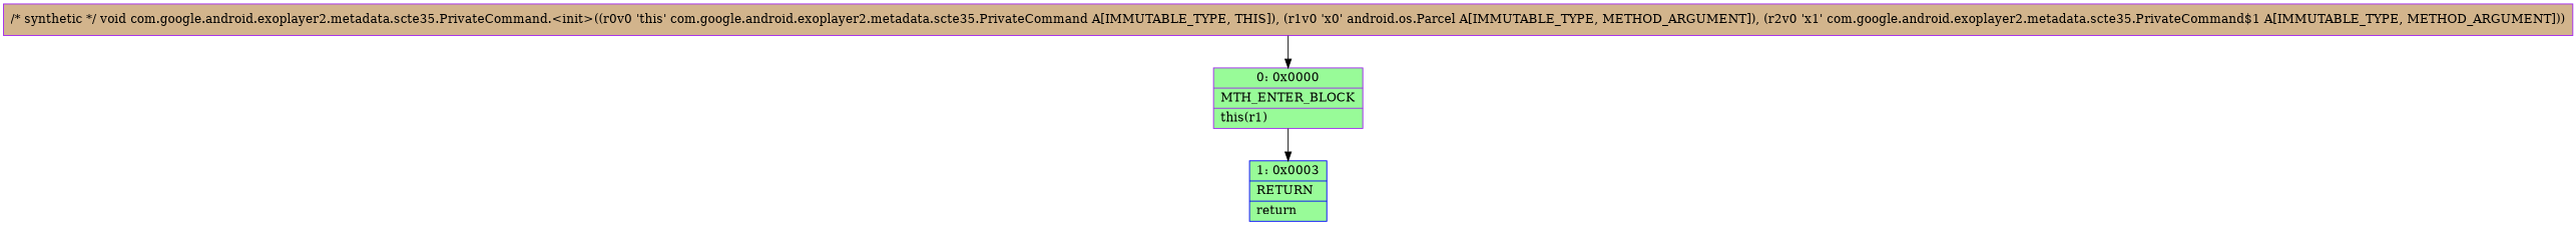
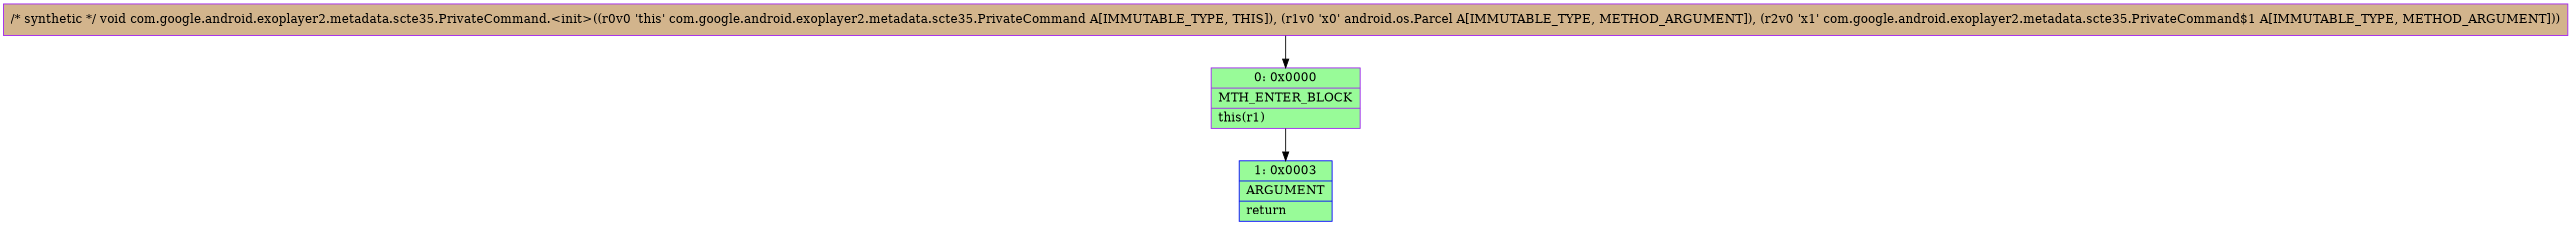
  digraph {
    node [shape=record style=filled fillcolor=palegreen color=purple]
    n1 [label="{0\:\ 0x0000|MTH_ENTER_BLOCK\l|this(r1)\l}"]
-   n2 [label="{1\:\ 0x0003|RETURN\l|return\l}" color=blue]
+   n2 [label="{1\:\ 0x0003|ARGUMENT\l|return\l}" color=blue]
    n3 [label="{\/* synthetic *\/ void com.google.android.exoplayer2.metadata.scte35.PrivateCommand.\<init\>((r0v0 'this' com.google.android.exoplayer2.metadata.scte35.PrivateCommand A[IMMUTABLE_TYPE, THIS]), (r1v0 'x0' android.os.Parcel A[IMMUTABLE_TYPE, METHOD_ARGUMENT]), (r2v0 'x1' com.google.android.exoplayer2.metadata.scte35.PrivateCommand$1 A[IMMUTABLE_TYPE, METHOD_ARGUMENT])) }" fillcolor=tan]
    n1 -> n2
    n3 -> n1
  }
